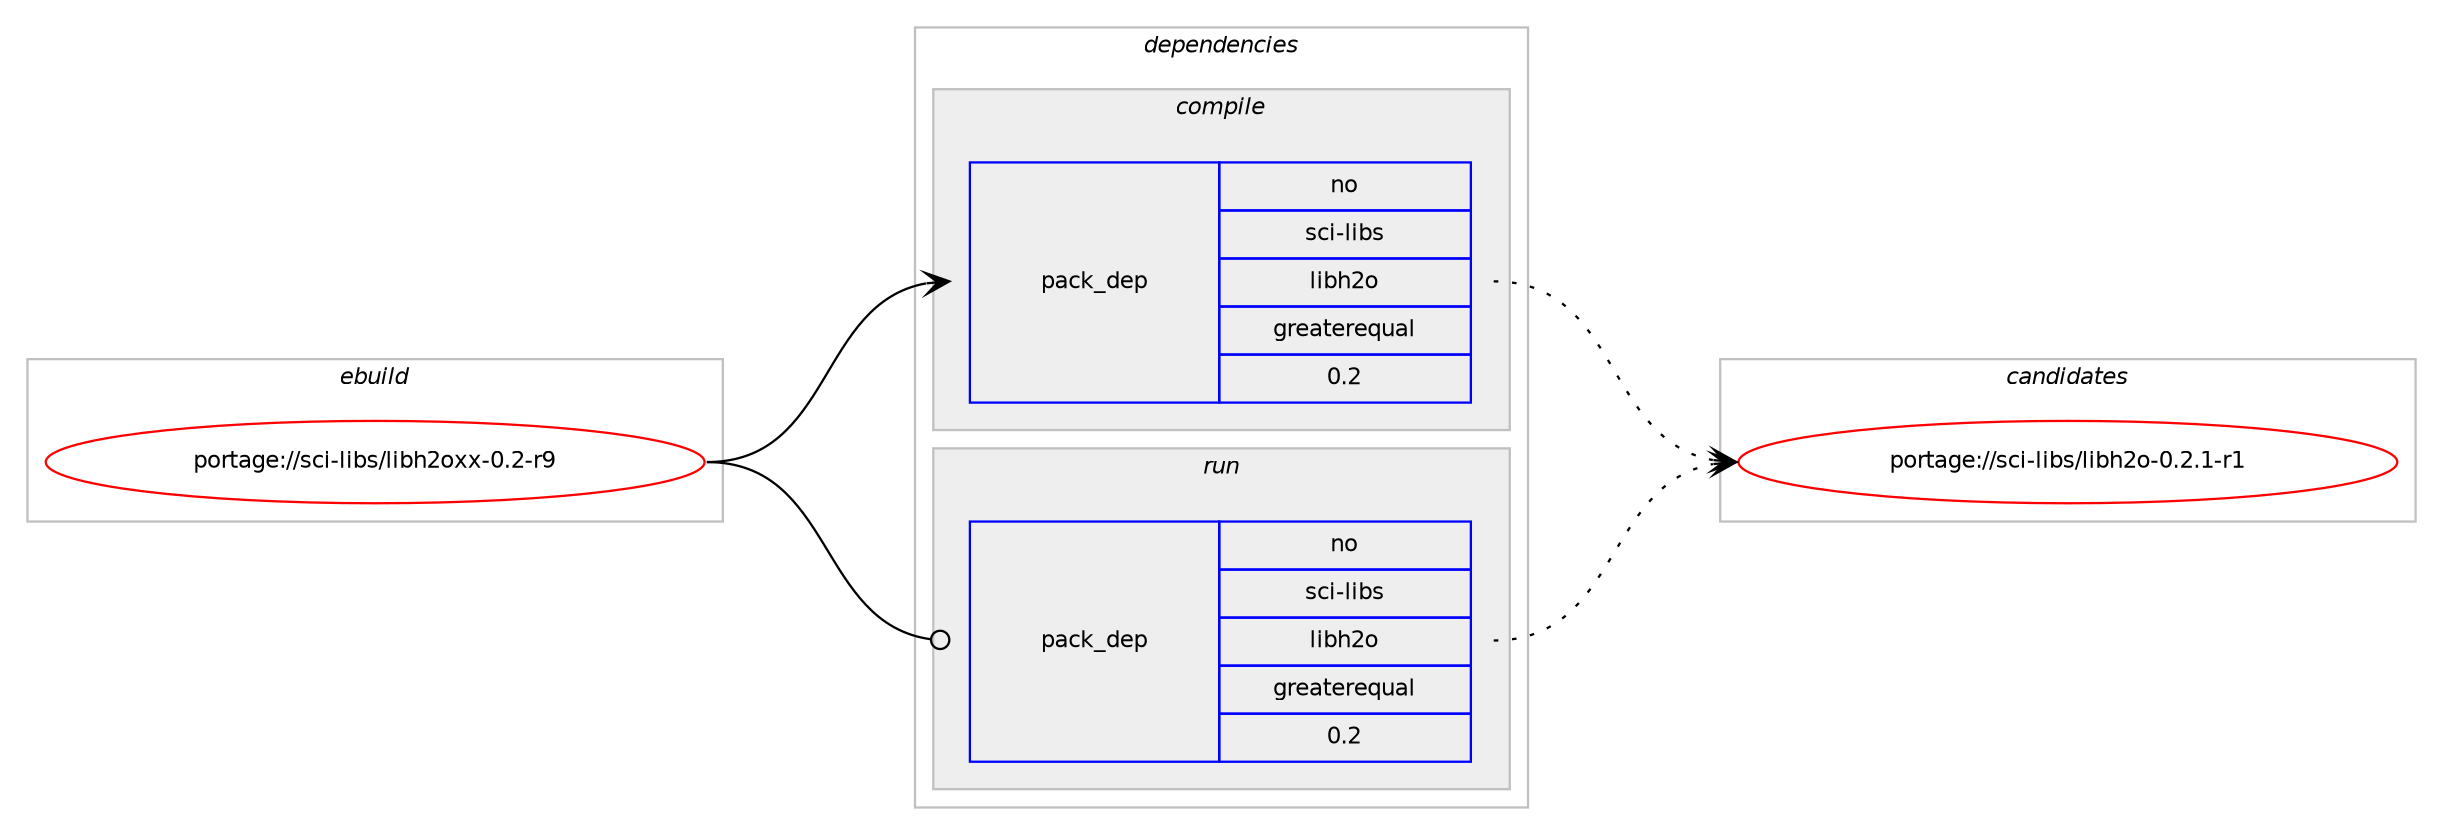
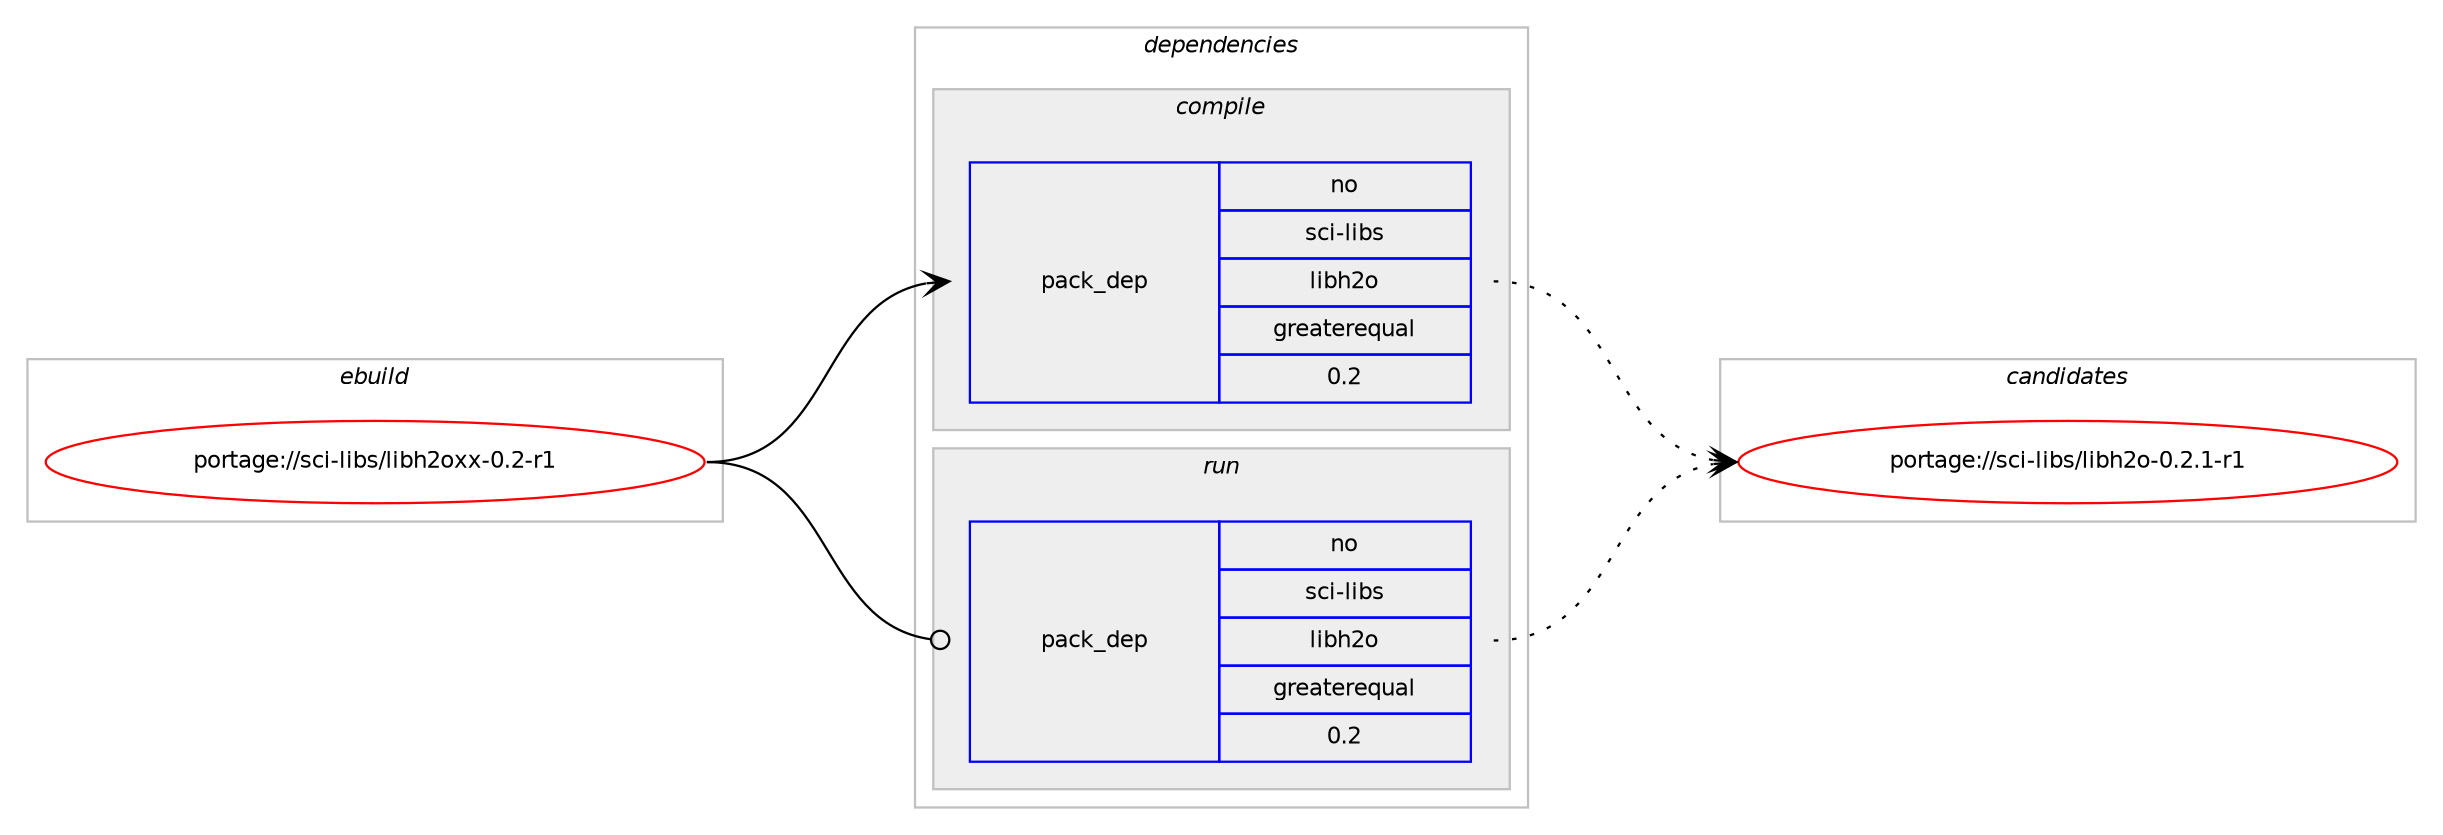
  digraph {
    compound=true
    concentrate=true
    fontname="DejaVu Sans"
    fontsize=10
    newrank=true
    rankdir=LR
    ranksep=1.5
    node [color=red fontname="DejaVu Sans" fontsize=10]
    edge [arrowhead=vee headport=w style=solid tailport=e weight=20 fontname="DejaVu Sans"]
-   n1 [label="portage://sci-libs/libh2oxx-0.2-r9" width=4]
+   n1 [label="portage://sci-libs/libh2oxx-0.2-r1" width=4]
    n2 [color=blue label=<<TABLE BORDER="0" CELLBORDER="1" CELLSPACING="0" CELLPADDING="4" WIDTH="220"><TR><TD ROWSPAN="6" CELLPADDING="30">pack_dep</TD></TR><TR><TD WIDTH="110">no</TD></TR><TR><TD>sci-libs</TD></TR><TR><TD>libh2o</TD></TR><TR><TD>greaterequal</TD></TR><TR><TD>0.2</TD></TR></TABLE>> shape=none]
    n3 [color=blue label=<<TABLE BORDER="0" CELLBORDER="1" CELLSPACING="0" CELLPADDING="4" WIDTH="220"><TR><TD ROWSPAN="6" CELLPADDING="30">pack_dep</TD></TR><TR><TD WIDTH="110">no</TD></TR><TR><TD>sci-libs</TD></TR><TR><TD>libh2o</TD></TR><TR><TD>greaterequal</TD></TR><TR><TD>0.2</TD></TR></TABLE>> shape=none]
    n4 [label="portage://sci-libs/libh2o-0.2.1-r1" width=4]
    subgraph cluster_1 {
      color=gray
      label=<<i>ebuild</i>>
      rank=same
      n1
    }
    subgraph cluster_2 {
      color=gray
      label=<<i>dependencies</i>>
      subgraph cluster_3 {
        color=gray
        fillcolor="#eeeeee"
        label=<<i>compile</i>>
        style=filled
        subgraph sub_4 {
          color=gray
          fillcolor="#eeeeee"
          label=<<i>compile</i>>
          style=filled
          n2
        }
      }
      subgraph cluster_5 {
        color=gray
        fillcolor="#eeeeee"
        label=<<i>compile and run</i>>
        style=filled
      }
      subgraph cluster_6 {
        color=gray
        fillcolor="#eeeeee"
        label=<<i>run</i>>
        style=filled
        subgraph sub_7 {
          color=gray
          fillcolor="#eeeeee"
          label=<<i>run</i>>
          style=filled
          n3
        }
      }
    }
    subgraph cluster_8 {
      color=gray
      label=<<i>candidates</i>>
      rank=same
      subgraph sub_9 {
        color=black
        label=<<i>candidates</i>>
        nodesep=1
        rank=same
        n4
      }
      subgraph sub_10 {
        color=black
        label=<<i>candidates</i>>
        nodesep=1
        rank=same
        n4
      }
    }
    n1 -> n2
    n1 -> n3 [arrowhead=odot]
    n2 -> n4 [style=dotted weight=100]
    n3 -> n4 [style=dotted weight=100]
  }
